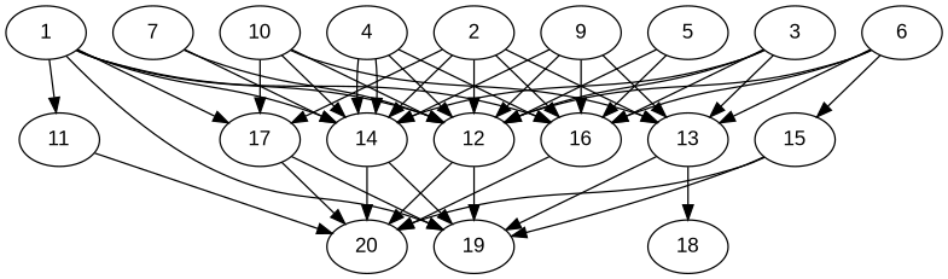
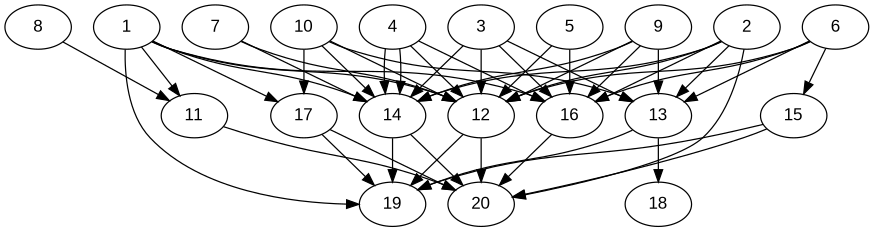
  digraph {
    fontname="Liberation Sans"
    node [alpha=0.03 fontname="Liberation Sans"]
    edge [fontname="Liberation Sans"]
    1 [expect_size=5682176]
    11 [alpha=0.05 expect_size=11913216]
    12 [alpha=0.19 expect_size=18720768]
    14 [alpha=0.00 expect_size=29123584]
    16 [alpha=0.13 expect_size=19434496]
    17 [alpha=0.09 expect_size=30683136]
    19 [alpha=0.16 expect_size=39133184]
    20 [alpha=0.01 expect_size=10138624]
    2 [expect_size=12457984]
    13 [alpha=0.19 expect_size=26296320]
    18 [alpha=0.10 expect_size=11672576]
    3 [alpha=0.01 expect_size=10230784]
    4 [alpha=0.12 expect_size=9444352]
    5 [expect_size=47464448]
    6 [alpha=0.05 expect_size=42952704]
    15 [alpha=0.02 expect_size=11234304]
    7 [alpha=0.12 expect_size=26204160]
+   8 [alpha=0.12 expect_size=9825280]
    9 [alpha=0.08 expect_size=46626816]
    10 [alpha=0.14 expect_size=19491840]
    1 -> 11
    1 -> 12
    1 -> 14
    1 -> 16
    1 -> 17
    1 -> 19
    11 -> 20
    12 -> 19
    12 -> 20
    14 -> 19
    14 -> 20
    16 -> 20
    17 -> 19
    17 -> 20
    2 -> 12
    2 -> 14
    2 -> 16
-   2 -> 17
+   2 -> 20
    2 -> 13
    13 -> 19
    13 -> 18
    3 -> 12
    3 -> 14
    3 -> 16
    3 -> 13
    4 -> 12
    4 -> 14
    4 -> 14
    4 -> 16
    5 -> 12
    5 -> 16
    6 -> 12
    6 -> 16
    6 -> 13
    6 -> 15
    15 -> 19
    15 -> 20
    7 -> 12
    7 -> 14
+   8 -> 11
    9 -> 12
    9 -> 14
    9 -> 16
    9 -> 13
    10 -> 12
    10 -> 14
    10 -> 17
    10 -> 13
  }
